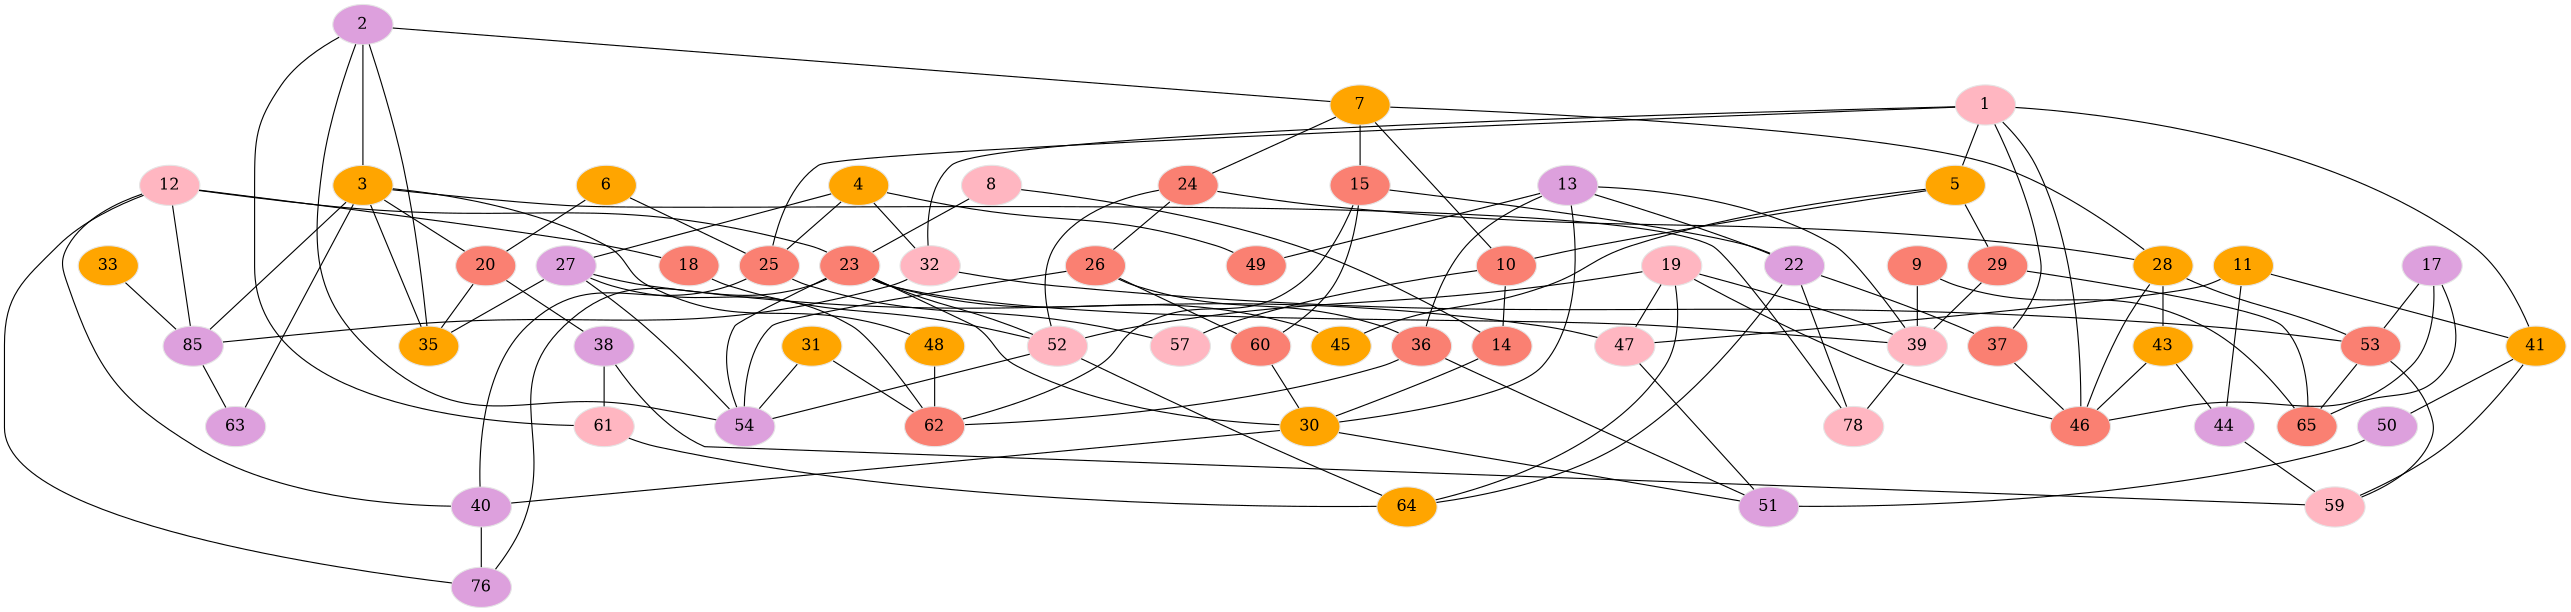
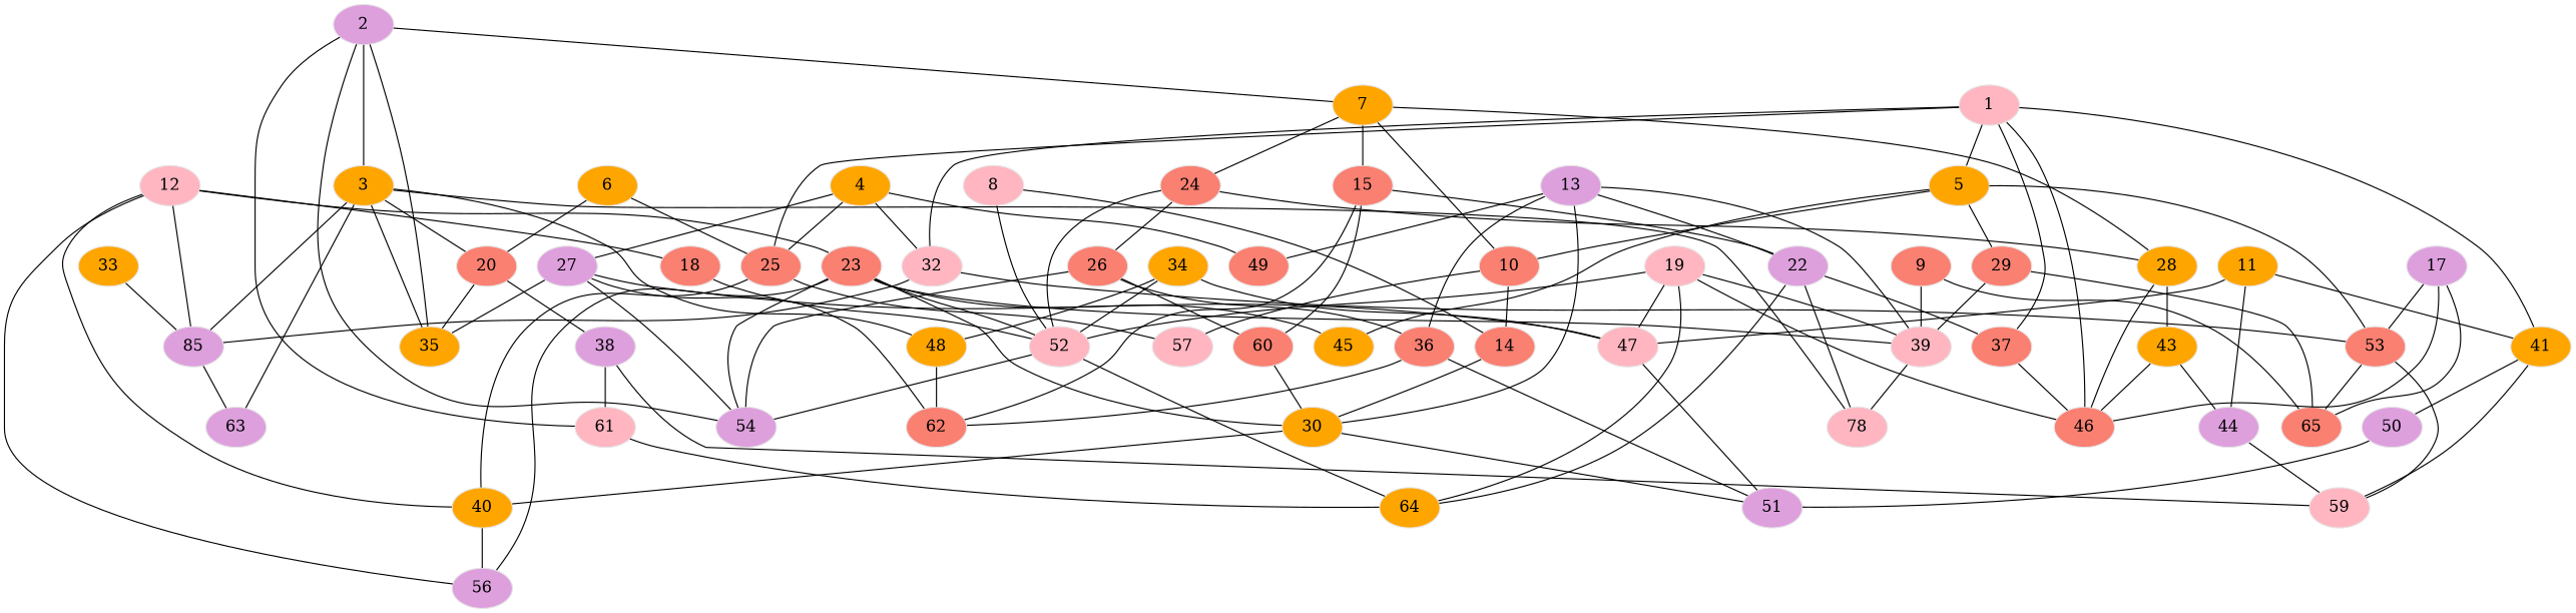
  graph {
    node [color=gray90 fillcolor=salmon style=filled]
    1 [fillcolor=lightpink]
    5 [fillcolor=orange]
    25
    32 [fillcolor=lightpink]
    37
    41 [fillcolor=orange]
    46
    10
    29
    45 [fillcolor=orange]
    53
    57 [fillcolor=lightpink]
-   40 [fillcolor=plum]
+   40 [fillcolor=orange]
    n14 [fillcolor=plum label=85]
    50 [fillcolor=plum]
    59 [fillcolor=lightpink]
    2 [fillcolor=plum]
    3 [fillcolor=orange]
    7 [fillcolor=orange]
    35 [fillcolor=orange]
    54 [fillcolor=plum]
    61 [fillcolor=lightpink]
    20
    48 [fillcolor=orange]
    n25 [fillcolor=lightpink label=78]
    63 [fillcolor=plum]
    15
    24
    28 [fillcolor=orange]
    64 [fillcolor=orange]
    38 [fillcolor=plum]
    62
    4 [fillcolor=orange]
    27 [fillcolor=plum]
    49
    47 [fillcolor=lightpink]
    14
    39 [fillcolor=lightpink]
    65
    6 [fillcolor=orange]
    22 [fillcolor=plum]
    60
    52 [fillcolor=lightpink]
    26
    43 [fillcolor=orange]
    8 [fillcolor=lightpink]
    23
    30 [fillcolor=orange]
-   56 [fillcolor=plum label=76]
+   56 [fillcolor=plum]
    9
    11 [fillcolor=orange]
    44 [fillcolor=plum]
    51 [fillcolor=plum]
    12 [fillcolor=lightpink]
    18
    13 [fillcolor=plum]
    36
    17 [fillcolor=plum]
    19 [fillcolor=lightpink]
-   31 [fillcolor=orange]
    33 [fillcolor=orange]
+   34 [fillcolor=orange]
    1 -- 5
    1 -- 25
    1 -- 32
    1 -- 37
    1 -- 41
    1 -- 46
    5 -- 10
    5 -- 29
    5 -- 45
-   28 -- 53
+   5 -- 53
    25 -- 57
    25 -- 40
    32 -- 53
    32 -- n14
    37 -- 46
    41 -- 50
    41 -- 59
    10 -- 57
    10 -- 14
    29 -- 39
    29 -- 65
    53 -- 59
    53 -- 65
    40 -- 56
    n14 -- 63
    50 -- 51
    2 -- 3
    2 -- 7
    2 -- 35
    2 -- 54
    2 -- 61
    3 -- n14
    3 -- 35
    3 -- 20
    3 -- 48
    3 -- n25
    3 -- 63
    7 -- 10
    7 -- 15
    7 -- 24
    7 -- 28
    61 -- 64
    20 -- 35
    20 -- 38
    48 -- 62
    15 -- 62
    15 -- 22
    15 -- 60
    24 -- 28
    24 -- 52
    24 -- 26
    28 -- 46
    28 -- 43
    38 -- 59
    38 -- 61
    4 -- 25
    4 -- 32
    4 -- 27
    4 -- 49
    27 -- 35
    27 -- 54
    27 -- 62
    27 -- 47
    47 -- 51
    14 -- 30
    39 -- n25
    6 -- 25
    6 -- 20
    22 -- 37
    22 -- n25
    22 -- 64
    60 -- 30
    52 -- 54
    52 -- 64
    26 -- 54
    26 -- 60
    26 -- 36
    43 -- 46
    43 -- 44
    8 -- 14
-   8 -- 23
+   8 -- 52
    23 -- 45
    23 -- 54
    23 -- 39
    23 -- 52
    23 -- 30
    23 -- 56
    30 -- 40
    30 -- 51
    9 -- 39
    9 -- 65
    11 -- 41
    11 -- 47
    11 -- 44
    44 -- 59
    12 -- 40
    12 -- n14
    12 -- 23
    12 -- 56
    12 -- 18
    18 -- 52
    13 -- 49
    13 -- 39
    13 -- 22
    13 -- 30
    13 -- 36
    36 -- 62
    36 -- 51
    17 -- 46
    17 -- 53
    17 -- 65
    19 -- 46
    19 -- 64
    19 -- 47
    19 -- 39
    19 -- 52
-   31 -- 54
-   31 -- 62
    33 -- n14
+   34 -- 48
+   34 -- 47
+   34 -- 52
  }
